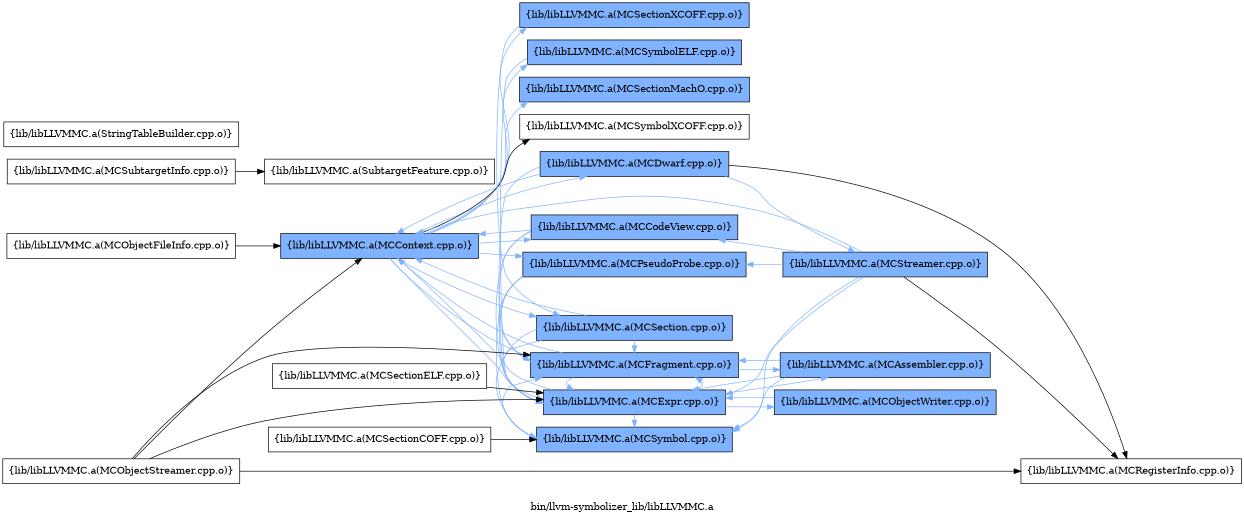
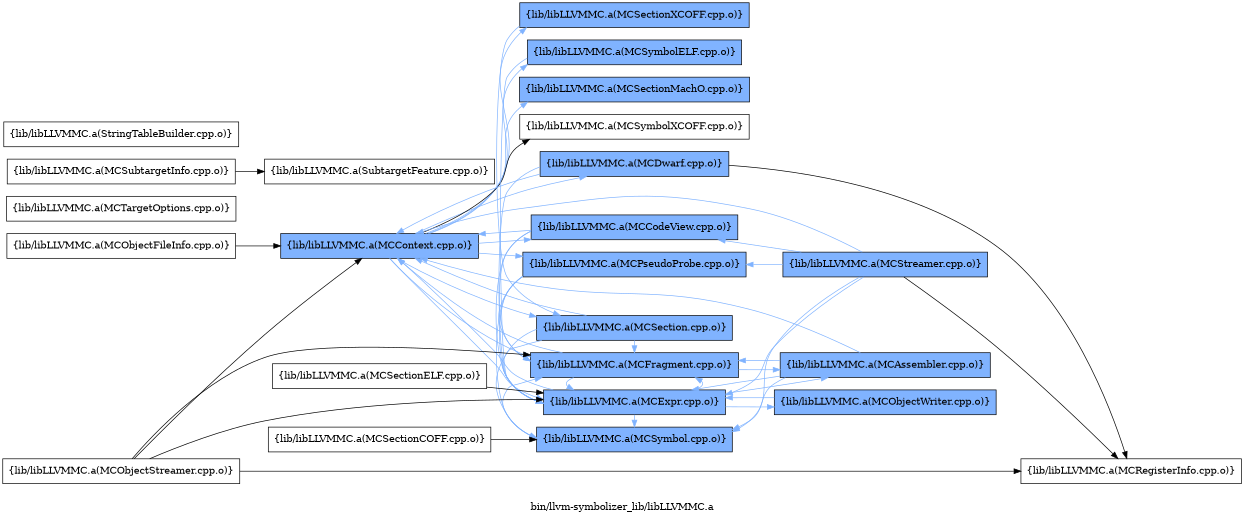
  digraph {
    label="bin/llvm-symbolizer_lib/libLLVMMC.a"
    rankdir=LR
    node [fillcolor="0.600000 0.5 1" group=1 shape=box style=filled]
    edge [color="0.600000 0.5 1"]
    n1 [label="{lib/libLLVMMC.a(MCContext.cpp.o)}"]
    n2 [label="{lib/libLLVMMC.a(MCCodeView.cpp.o)}"]
    n3 [label="{lib/libLLVMMC.a(MCDwarf.cpp.o)}"]
    n4 [label="{lib/libLLVMMC.a(MCExpr.cpp.o)}"]
    n5 [label="{lib/libLLVMMC.a(MCFragment.cpp.o)}"]
    n6 [label="{lib/libLLVMMC.a(MCPseudoProbe.cpp.o)}"]
    n7 [label="{lib/libLLVMMC.a(MCSection.cpp.o)}"]
    n8 [label="{lib/libLLVMMC.a(MCSectionMachO.cpp.o)}"]
    n9 [label="{lib/libLLVMMC.a(MCSectionXCOFF.cpp.o)}"]
    n10 [label="{lib/libLLVMMC.a(MCSymbol.cpp.o)}"]
    n11 [label="{lib/libLLVMMC.a(MCSymbolELF.cpp.o)}"]
    n12 [group=0 label="{lib/libLLVMMC.a(MCSymbolXCOFF.cpp.o)}" fillcolor="" style=""]
    n13 [label="{lib/libLLVMMC.a(MCStreamer.cpp.o)}"]
    n14 [group=0 label="{lib/libLLVMMC.a(MCRegisterInfo.cpp.o)}" fillcolor="" style=""]
    n15 [label="{lib/libLLVMMC.a(MCAssembler.cpp.o)}"]
    n16 [label="{lib/libLLVMMC.a(MCObjectWriter.cpp.o)}"]
    n17 [group=0 label="{lib/libLLVMMC.a(MCObjectFileInfo.cpp.o)}" fillcolor="" style=""]
+   n18 [group=0 label="{lib/libLLVMMC.a(MCTargetOptions.cpp.o)}" fillcolor="" style=""]
    n19 [group=0 label="{lib/libLLVMMC.a(SubtargetFeature.cpp.o)}" fillcolor="" style=""]
    n20 [group=0 label="{lib/libLLVMMC.a(MCSectionCOFF.cpp.o)}" fillcolor="" style=""]
    n21 [group=0 label="{lib/libLLVMMC.a(MCObjectStreamer.cpp.o)}" fillcolor="" style=""]
    n22 [group=0 label="{lib/libLLVMMC.a(MCSectionELF.cpp.o)}" fillcolor="" style=""]
    n23 [group=0 label="{lib/libLLVMMC.a(MCSubtargetInfo.cpp.o)}" fillcolor="" style=""]
    n24 [group=0 label="{lib/libLLVMMC.a(StringTableBuilder.cpp.o)}" fillcolor="" style=""]
    subgraph sub_1 {
      rank=same
      n1
    }
    subgraph sub_2 {
      rank=same
      n2
      n3
      n4
      n5
      n6
      n7
      n8
      n9
      n10
      n11
      n12
    }
    n1 -> n2
    n1 -> n3
    n1 -> n4
    n1 -> n5
    n1 -> n6
    n1 -> n7
    n1 -> n8
    n1 -> n9
    n1 -> n11
    n1 -> n12 [color=""]
    n2 -> n1
    n2 -> n4
    n2 -> n5
    n3 -> n1
    n3 -> n4
-   n3 -> n13
    n3 -> n14 [color=""]
    n4 -> n1
    n4 -> n5
    n4 -> n10
    n4 -> n15
    n4 -> n16
    n5 -> n1
    n5 -> n4
    n5 -> n15
    n6 -> n4
    n6 -> n5
    n6 -> n10
    n7 -> n1
    n7 -> n4
    n7 -> n5
    n7 -> n10
    n9 -> n7
    n10 -> n5
    n11 -> n4
    n13 -> n1
    n13 -> n2
    n13 -> n4
    n13 -> n6
    n13 -> n10
    n13 -> n14 [color=""]
+   n15 -> n1
    n15 -> n4
    n15 -> n5
    n15 -> n10
    n16 -> n4
    n17 -> n1 [color=""]
    n20 -> n10 [color=""]
    n21 -> n1 [color=""]
    n21 -> n4 [color=""]
    n21 -> n5 [color=""]
    n21 -> n14 [color=""]
    n22 -> n4 [color=""]
    n23 -> n19 [color=""]
  }
